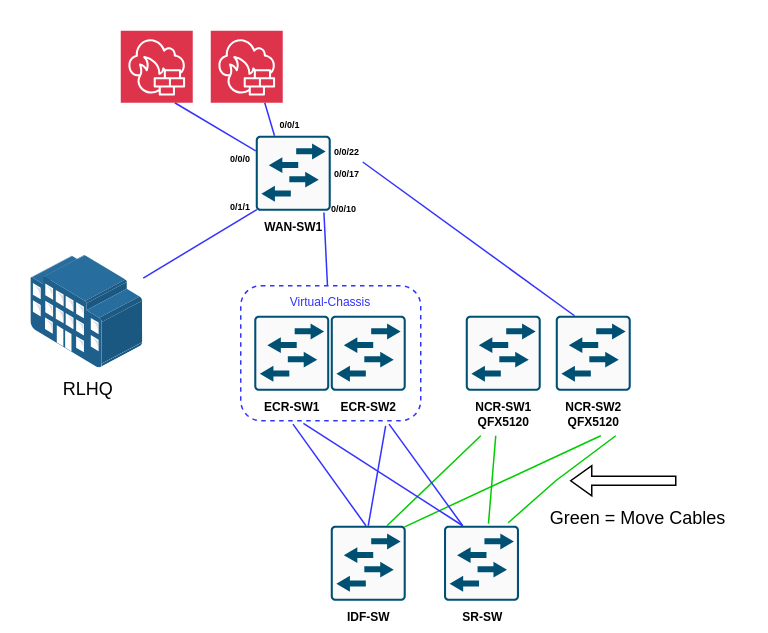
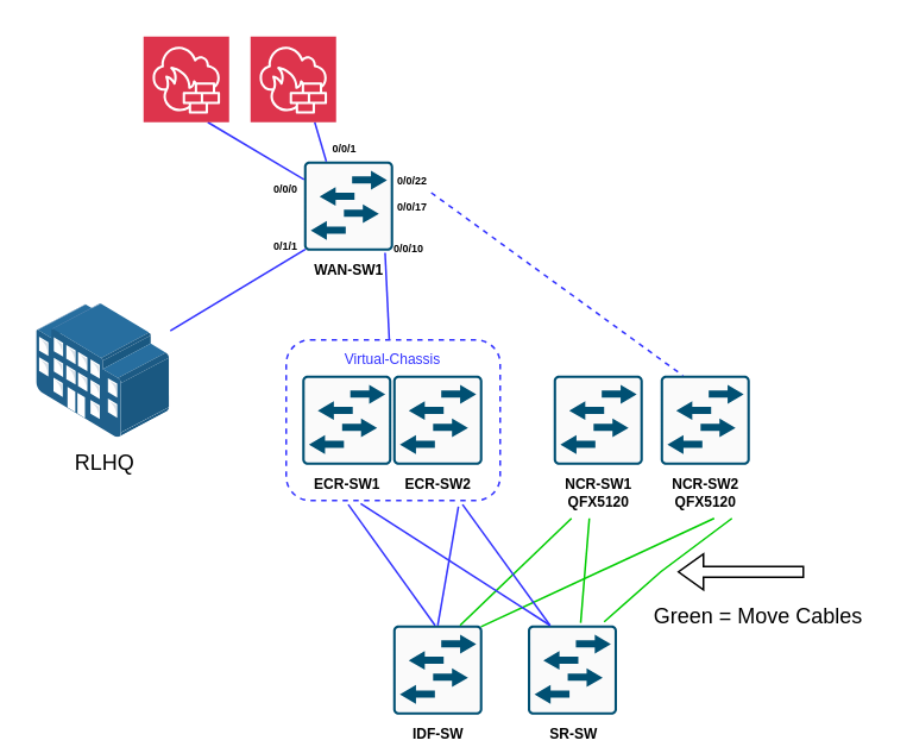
  <mxCell id="0" />
  <mxCell id="1" parent="0" />
  <mxCell id="2" value="" style="rounded=1;whiteSpace=wrap;html=1;dashed=1;strokeColor=#3333FF;" vertex="1" parent="1"><mxGeometry x="160" y="190" width="120" height="90" as="geometry" /></mxCell>
  <mxCell id="3" value="ECR-SW1" style="sketch=0;points=[[0.015,0.015,0],[0.985,0.015,0],[0.985,0.985,0],[0.015,0.985,0],[0.25,0,0],[0.5,0,0],[0.75,0,0],[1,0.25,0],[1,0.5,0],[1,0.75,0],[0.75,1,0],[0.5,1,0],[0.25,1,0],[0,0.75,0],[0,0.5,0],[0,0.25,0]];verticalLabelPosition=bottom;html=1;verticalAlign=top;aspect=fixed;align=center;pointerEvents=1;shape=mxgraph.cisco19.rect;prIcon=l2_switch;fillColor=#FAFAFA;strokeColor=#005073;fontSize=8;fontStyle=1" vertex="1" parent="1"><mxGeometry x="169" y="210" width="50" height="50" as="geometry" /></mxCell>
  <mxCell id="4" value="ECR-SW2" style="sketch=0;points=[[0.015,0.015,0],[0.985,0.015,0],[0.985,0.985,0],[0.015,0.985,0],[0.25,0,0],[0.5,0,0],[0.75,0,0],[1,0.25,0],[1,0.5,0],[1,0.75,0],[0.75,1,0],[0.5,1,0],[0.25,1,0],[0,0.75,0],[0,0.5,0],[0,0.25,0]];verticalLabelPosition=bottom;html=1;verticalAlign=top;aspect=fixed;align=center;pointerEvents=1;shape=mxgraph.cisco19.rect;prIcon=l2_switch;fillColor=#FAFAFA;strokeColor=#005073;fontSize=8;fontStyle=1" vertex="1" parent="1"><mxGeometry x="220" y="210" width="50" height="50" as="geometry" /></mxCell>
  <mxCell id="5" value="WAN-SW1" style="sketch=0;points=[[0.015,0.015,0],[0.985,0.015,0],[0.985,0.985,0],[0.015,0.985,0],[0.25,0,0],[0.5,0,0],[0.75,0,0],[1,0.25,0],[1,0.5,0],[1,0.75,0],[0.75,1,0],[0.5,1,0],[0.25,1,0],[0,0.75,0],[0,0.5,0],[0,0.25,0]];verticalLabelPosition=bottom;html=1;verticalAlign=top;aspect=fixed;align=center;pointerEvents=1;shape=mxgraph.cisco19.rect;prIcon=l2_switch;fillColor=#FAFAFA;strokeColor=#005073;fontSize=8;fontStyle=1" vertex="1" parent="1"><mxGeometry x="170" y="90" width="50" height="50" as="geometry" /></mxCell>
  <mxCell id="6" value="NCR-SW1&lt;br&gt;QFX5120" style="sketch=0;points=[[0.015,0.015,0],[0.985,0.015,0],[0.985,0.985,0],[0.015,0.985,0],[0.25,0,0],[0.5,0,0],[0.75,0,0],[1,0.25,0],[1,0.5,0],[1,0.75,0],[0.75,1,0],[0.5,1,0],[0.25,1,0],[0,0.75,0],[0,0.5,0],[0,0.25,0]];verticalLabelPosition=bottom;html=1;verticalAlign=top;aspect=fixed;align=center;pointerEvents=1;shape=mxgraph.cisco19.rect;prIcon=l2_switch;fillColor=#FAFAFA;strokeColor=#005073;fontSize=8;fontStyle=1" vertex="1" parent="1"><mxGeometry x="310" y="210" width="50" height="50" as="geometry" /></mxCell>
  <mxCell id="7" value="NCR-SW2&lt;div&gt;QFX5120&lt;/div&gt;" style="sketch=0;points=[[0.015,0.015,0],[0.985,0.015,0],[0.985,0.985,0],[0.015,0.985,0],[0.25,0,0],[0.5,0,0],[0.75,0,0],[1,0.25,0],[1,0.5,0],[1,0.75,0],[0.75,1,0],[0.5,1,0],[0.25,1,0],[0,0.75,0],[0,0.5,0],[0,0.25,0]];verticalLabelPosition=bottom;html=1;verticalAlign=top;aspect=fixed;align=center;pointerEvents=1;shape=mxgraph.cisco19.rect;prIcon=l2_switch;fillColor=#FAFAFA;strokeColor=#005073;fontSize=8;fontStyle=1" vertex="1" parent="1"><mxGeometry x="370" y="210" width="50" height="50" as="geometry" /></mxCell>
  <mxCell id="8" value="&lt;font color=&quot;#3333ff&quot; style=&quot;font-size: 8px;&quot;&gt;Virtual-Chassis&lt;/font&gt;" style="text;html=1;align=center;verticalAlign=middle;whiteSpace=wrap;rounded=0;" vertex="1" parent="1"><mxGeometry x="190" y="190" width="60" height="20" as="geometry" /></mxCell>
  <mxCell id="9" value="" style="endArrow=none;html=1;rounded=0;strokeColor=#3333FF;exitX=0.909;exitY=1.023;exitDx=0;exitDy=0;exitPerimeter=0;" edge="1" parent="1" source="5" target="2"><mxGeometry width="50" height="50" relative="1" as="geometry"><mxPoint x="230" y="140" as="sourcePoint" /><mxPoint x="247" y="193" as="targetPoint" /></mxGeometry></mxCell>
  <mxCell id="10" value="" style="endArrow=none;html=1;rounded=0;strokeColor=#3333FF;exitX=0.75;exitY=1;exitDx=0;exitDy=0;exitPerimeter=0;" edge="1" parent="1" source="11" target="5"><mxGeometry width="50" height="50" relative="1" as="geometry"><mxPoint x="390" y="110" as="sourcePoint" /><mxPoint x="480" y="162" as="targetPoint" /></mxGeometry></mxCell>
  <mxCell id="11" value="" style="sketch=0;points=[[0,0,0],[0.25,0,0],[0.5,0,0],[0.75,0,0],[1,0,0],[0,1,0],[0.25,1,0],[0.5,1,0],[0.75,1,0],[1,1,0],[0,0.25,0],[0,0.5,0],[0,0.75,0],[1,0.25,0],[1,0.5,0],[1,0.75,0]];outlineConnect=0;fontColor=#232F3E;fillColor=#DD344C;strokeColor=#ffffff;dashed=0;verticalLabelPosition=bottom;verticalAlign=top;align=center;html=1;fontSize=12;fontStyle=0;aspect=fixed;shape=mxgraph.aws4.resourceIcon;resIcon=mxgraph.aws4.network_firewall;" vertex="1" parent="1"><mxGeometry x="80" y="20" width="48" height="48" as="geometry" /></mxCell>
  <mxCell id="12" value="" style="endArrow=none;html=1;rounded=0;strokeColor=#3333FF;exitX=0.75;exitY=1;exitDx=0;exitDy=0;exitPerimeter=0;entryX=0.25;entryY=0;entryDx=0;entryDy=0;entryPerimeter=0;" edge="1" parent="1" source="13" target="5"><mxGeometry width="50" height="50" relative="1" as="geometry"><mxPoint x="400" y="120" as="sourcePoint" /><mxPoint x="180" y="110" as="targetPoint" /></mxGeometry></mxCell>
  <mxCell id="13" value="" style="sketch=0;points=[[0,0,0],[0.25,0,0],[0.5,0,0],[0.75,0,0],[1,0,0],[0,1,0],[0.25,1,0],[0.5,1,0],[0.75,1,0],[1,1,0],[0,0.25,0],[0,0.5,0],[0,0.75,0],[1,0.25,0],[1,0.5,0],[1,0.75,0]];outlineConnect=0;fontColor=#232F3E;fillColor=#DD344C;strokeColor=#ffffff;dashed=0;verticalLabelPosition=bottom;verticalAlign=top;align=center;html=1;fontSize=12;fontStyle=0;aspect=fixed;shape=mxgraph.aws4.resourceIcon;resIcon=mxgraph.aws4.network_firewall;" vertex="1" parent="1"><mxGeometry x="140" y="20" width="48" height="48" as="geometry" /></mxCell>
  <mxCell id="14" value="RLHQ" style="image;points=[];aspect=fixed;html=1;align=center;shadow=0;dashed=0;image=img/lib/allied_telesis/buildings/Large_Building.svg;" vertex="1" parent="1"><mxGeometry x="20" y="170" width="75" height="75" as="geometry" /></mxCell>
  <mxCell id="15" value="&lt;b style=&quot;&quot;&gt;&lt;font style=&quot;font-size: 6px;&quot;&gt;0/0/10&lt;/font&gt;&lt;/b&gt;" style="text;html=1;align=center;verticalAlign=middle;whiteSpace=wrap;rounded=0;fontSize=8;" vertex="1" parent="1"><mxGeometry x="213.5" y="130" width="30" height="15" as="geometry" /></mxCell>
  <mxCell id="16" value="0/0/0" style="text;html=1;align=center;verticalAlign=middle;whiteSpace=wrap;rounded=0;fontSize=6;fontStyle=1" vertex="1" parent="1"><mxGeometry x="144.5" y="98" width="30" height="15" as="geometry" /></mxCell>
  <mxCell id="17" value="0/0/1" style="text;html=1;align=center;verticalAlign=middle;whiteSpace=wrap;rounded=0;fontSize=6;fontStyle=1" vertex="1" parent="1"><mxGeometry x="177.5" y="75" width="30" height="15" as="geometry" /></mxCell>
  <mxCell id="18" value="&lt;b style=&quot;&quot;&gt;&lt;font style=&quot;font-size: 6px;&quot;&gt;0/0/17&lt;/font&gt;&lt;/b&gt;" style="text;html=1;align=center;verticalAlign=middle;whiteSpace=wrap;rounded=0;fontSize=8;" vertex="1" parent="1"><mxGeometry x="216" y="107.5" width="30" height="15" as="geometry" /></mxCell>
- <mxCell id="19" value="" style="endArrow=none;html=1;rounded=0;strokeColor=#3333FF;entryX=0.25;entryY=0;entryDx=0;entryDy=0;entryPerimeter=0;" edge="1" parent="1" source="20" target="7"><mxGeometry width="50" height="50" relative="1" as="geometry"><mxPoint x="250" y="100" as="sourcePoint" /><mxPoint x="465" y="210" as="targetPoint" /></mxGeometry></mxCell>
+ <mxCell id="19" value="" style="endArrow=none;html=1;rounded=0;strokeColor=#3333FF;entryX=0.25;entryY=0;entryDx=0;entryDy=0;entryPerimeter=0;dashed=1;" edge="1" parent="1" source="20" target="7"><mxGeometry width="50" height="50" relative="1" as="geometry"><mxPoint x="250" y="100" as="sourcePoint" /><mxPoint x="465" y="210" as="targetPoint" /></mxGeometry></mxCell>
  <mxCell id="20" value="&lt;b style=&quot;&quot;&gt;&lt;font style=&quot;font-size: 6px;&quot;&gt;0/0/22&lt;/font&gt;&lt;/b&gt;" style="text;html=1;align=center;verticalAlign=middle;whiteSpace=wrap;rounded=0;fontSize=8;" vertex="1" parent="1"><mxGeometry x="216" y="92.5" width="30" height="15" as="geometry" /></mxCell>
  <mxCell id="21" value="" style="endArrow=none;html=1;rounded=0;strokeColor=#3333FF;exitX=0.015;exitY=0.985;exitDx=0;exitDy=0;exitPerimeter=0;" edge="1" parent="1" source="5" target="14"><mxGeometry width="50" height="50" relative="1" as="geometry"><mxPoint x="225" y="151" as="sourcePoint" /><mxPoint x="320" y="190" as="targetPoint" /></mxGeometry></mxCell>
  <mxCell id="22" value="0/1/1" style="text;html=1;align=center;verticalAlign=middle;whiteSpace=wrap;rounded=0;fontSize=6;fontStyle=1" vertex="1" parent="1"><mxGeometry x="144.5" y="130" width="30" height="15" as="geometry" /></mxCell>
  <mxCell id="23" value="IDF-SW" style="sketch=0;points=[[0.015,0.015,0],[0.985,0.015,0],[0.985,0.985,0],[0.015,0.985,0],[0.25,0,0],[0.5,0,0],[0.75,0,0],[1,0.25,0],[1,0.5,0],[1,0.75,0],[0.75,1,0],[0.5,1,0],[0.25,1,0],[0,0.75,0],[0,0.5,0],[0,0.25,0]];verticalLabelPosition=bottom;html=1;verticalAlign=top;aspect=fixed;align=center;pointerEvents=1;shape=mxgraph.cisco19.rect;prIcon=l2_switch;fillColor=#FAFAFA;strokeColor=#005073;fontSize=8;fontStyle=1" vertex="1" parent="1"><mxGeometry x="220" y="350" width="50" height="50" as="geometry" /></mxCell>
  <mxCell id="24" value="SR-SW" style="sketch=0;points=[[0.015,0.015,0],[0.985,0.015,0],[0.985,0.985,0],[0.015,0.985,0],[0.25,0,0],[0.5,0,0],[0.75,0,0],[1,0.25,0],[1,0.5,0],[1,0.75,0],[0.75,1,0],[0.5,1,0],[0.25,1,0],[0,0.75,0],[0,0.5,0],[0,0.25,0]];verticalLabelPosition=bottom;html=1;verticalAlign=top;aspect=fixed;align=center;pointerEvents=1;shape=mxgraph.cisco19.rect;prIcon=l2_switch;fillColor=#FAFAFA;strokeColor=#005073;fontSize=8;fontStyle=1" vertex="1" parent="1"><mxGeometry x="295.5" y="350" width="50" height="50" as="geometry" /></mxCell>
  <mxCell id="25" value="" style="endArrow=none;html=1;rounded=0;strokeColor=#3333FF;exitX=0.29;exitY=1.025;exitDx=0;exitDy=0;exitPerimeter=0;" edge="1" parent="1" source="2"><mxGeometry width="50" height="50" relative="1" as="geometry"><mxPoint x="240.5" y="301" as="sourcePoint" /><mxPoint x="243.5" y="350" as="targetPoint" /></mxGeometry></mxCell>
  <mxCell id="26" value="" style="endArrow=none;html=1;rounded=0;strokeColor=#3333FF;exitX=0.805;exitY=1.038;exitDx=0;exitDy=0;exitPerimeter=0;entryX=0.5;entryY=0;entryDx=0;entryDy=0;entryPerimeter=0;" edge="1" parent="1" source="2" target="23"><mxGeometry width="50" height="50" relative="1" as="geometry"><mxPoint x="205" y="292" as="sourcePoint" /><mxPoint x="253.5" y="360" as="targetPoint" /></mxGeometry></mxCell>
  <mxCell id="27" value="" style="endArrow=none;html=1;rounded=0;strokeColor=#00CC00;entryX=0.593;entryY=-0.029;entryDx=0;entryDy=0;entryPerimeter=0;fontColor=#000000;" edge="1" parent="1" target="24"><mxGeometry width="50" height="50" relative="1" as="geometry"><mxPoint x="330" y="290" as="sourcePoint" /><mxPoint x="255" y="360" as="targetPoint" /></mxGeometry></mxCell>
  <mxCell id="28" value="" style="endArrow=none;html=1;rounded=0;strokeColor=#00CC00;entryX=0.856;entryY=-0.04;entryDx=0;entryDy=0;entryPerimeter=0;fontColor=#000000;" edge="1" parent="1" target="24"><mxGeometry width="50" height="50" relative="1" as="geometry"><mxPoint x="410" y="290" as="sourcePoint" /><mxPoint x="322" y="361" as="targetPoint" /><Array as="points"><mxPoint x="370" y="320" /></Array></mxGeometry></mxCell>
  <mxCell id="29" value="" style="endArrow=none;html=1;rounded=0;strokeColor=#00CC00;entryX=0.75;entryY=0;entryDx=0;entryDy=0;entryPerimeter=0;fontColor=#000000;" edge="1" parent="1" target="23"><mxGeometry width="50" height="50" relative="1" as="geometry"><mxPoint x="320" y="290" as="sourcePoint" /><mxPoint x="335" y="359" as="targetPoint" /></mxGeometry></mxCell>
  <mxCell id="30" value="" style="endArrow=none;html=1;rounded=0;strokeColor=#00CC00;entryX=0.985;entryY=0.015;entryDx=0;entryDy=0;entryPerimeter=0;fontColor=#000000;" edge="1" parent="1" target="23"><mxGeometry width="50" height="50" relative="1" as="geometry"><mxPoint x="400" y="290" as="sourcePoint" /><mxPoint x="268" y="360" as="targetPoint" /></mxGeometry></mxCell>
  <mxCell id="31" value="" style="endArrow=none;html=1;rounded=0;strokeColor=#3333FF;exitX=0.348;exitY=1.019;exitDx=0;exitDy=0;exitPerimeter=0;entryX=0.25;entryY=0;entryDx=0;entryDy=0;entryPerimeter=0;" edge="1" parent="1" source="2" target="24"><mxGeometry width="50" height="50" relative="1" as="geometry"><mxPoint x="267" y="293" as="sourcePoint" /><mxPoint x="255" y="360" as="targetPoint" /></mxGeometry></mxCell>
  <mxCell id="32" value="" style="endArrow=none;html=1;rounded=0;strokeColor=#3333FF;exitX=0.824;exitY=1.025;exitDx=0;exitDy=0;exitPerimeter=0;entryX=0.25;entryY=0;entryDx=0;entryDy=0;entryPerimeter=0;" edge="1" parent="1" source="2" target="24"><mxGeometry width="50" height="50" relative="1" as="geometry"><mxPoint x="212" y="292" as="sourcePoint" /><mxPoint x="318" y="360" as="targetPoint" /></mxGeometry></mxCell>
  <mxCell id="33" value="" style="shape=singleArrow;direction=west;whiteSpace=wrap;html=1;" vertex="1" parent="1"><mxGeometry x="380" y="310" width="70" height="20" as="geometry" /></mxCell>
  <mxCell id="34" value="Green = Move Cables" style="text;html=1;align=center;verticalAlign=middle;whiteSpace=wrap;rounded=0;" vertex="1" parent="1"><mxGeometry x="360" y="330" width="130" height="30" as="geometry" /></mxCell>
